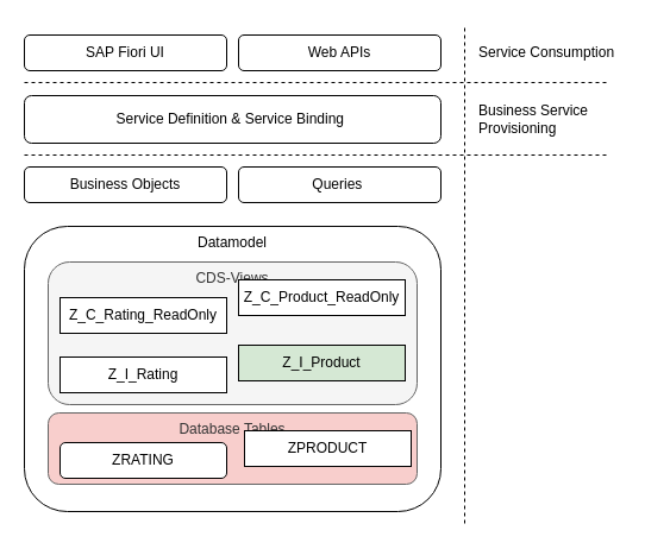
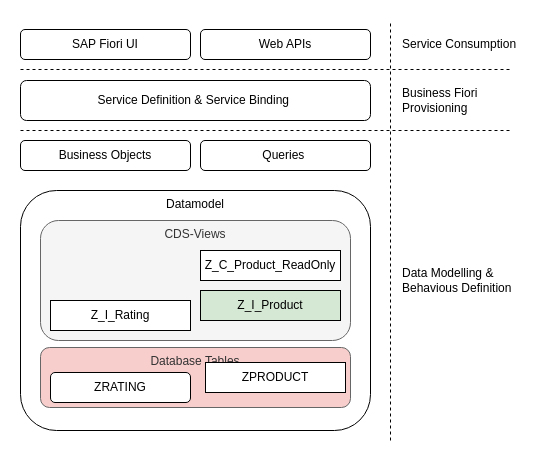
  <mxCell id="0" />
  <mxCell id="1" parent="0" />
  <mxCell id="2" value="Business Objects&lt;br&gt;" style="rounded=1;whiteSpace=wrap;html=1;" parent="1" vertex="1"><mxGeometry x="20" y="140" width="170" height="30" as="geometry" /></mxCell>
  <mxCell id="3" value="Queries&amp;nbsp;" style="rounded=1;whiteSpace=wrap;html=1;" parent="1" vertex="1"><mxGeometry x="200" y="140" width="170" height="30" as="geometry" /></mxCell>
  <mxCell id="4" value="Service Definition &amp;amp; Service Binding&amp;nbsp;" style="rounded=1;whiteSpace=wrap;html=1;verticalAlign=middle;fillColor=#FFFFFF;" parent="1" vertex="1"><mxGeometry x="20" y="80" width="350" height="40" as="geometry" /></mxCell>
  <mxCell id="5" value="SAP Fiori UI" style="rounded=1;whiteSpace=wrap;html=1;" parent="1" vertex="1"><mxGeometry x="20" y="29" width="170" height="30" as="geometry" /></mxCell>
  <mxCell id="6" value="Web APIs" style="rounded=1;whiteSpace=wrap;html=1;" parent="1" vertex="1"><mxGeometry x="200" y="29" width="170" height="30" as="geometry" /></mxCell>
  <mxCell id="7" value="" style="endArrow=none;dashed=1;html=1;rounded=0;" parent="1" edge="1"><mxGeometry width="50" height="50" relative="1" as="geometry"><mxPoint x="20" y="130" as="sourcePoint" /><mxPoint x="510" y="130" as="targetPoint" /></mxGeometry></mxCell>
  <mxCell id="8" value="" style="endArrow=none;dashed=1;html=1;rounded=0;" parent="1" edge="1"><mxGeometry width="50" height="50" relative="1" as="geometry"><mxPoint x="20" y="69" as="sourcePoint" /><mxPoint x="510" y="69" as="targetPoint" /></mxGeometry></mxCell>
+ <mxCell id="9" value="Data Modelling &amp;amp; Behavious Definition&amp;nbsp;" style="text;html=1;strokeColor=none;fillColor=none;align=left;verticalAlign=middle;whiteSpace=wrap;rounded=0;" parent="1" vertex="1"><mxGeometry x="400" y="265" width="120" height="30" as="geometry" /></mxCell>
  <mxCell id="10" value="" style="endArrow=none;dashed=1;html=1;rounded=0;" parent="1" edge="1"><mxGeometry width="50" height="50" relative="1" as="geometry"><mxPoint x="390" y="440" as="sourcePoint" /><mxPoint x="390" y="20" as="targetPoint" /></mxGeometry></mxCell>
- <mxCell id="11" value="Business Service Provisioning" style="text;html=1;strokeColor=none;fillColor=none;align=left;verticalAlign=middle;whiteSpace=wrap;rounded=0;" parent="1" vertex="1"><mxGeometry x="400" y="85" width="120" height="30" as="geometry" /></mxCell>
+ <mxCell id="11" value="Business Fiori Provisioning" style="text;html=1;strokeColor=none;fillColor=none;align=left;verticalAlign=middle;whiteSpace=wrap;rounded=0;" parent="1" vertex="1"><mxGeometry x="400" y="85" width="120" height="30" as="geometry" /></mxCell>
  <mxCell id="12" value="Service Consumption&amp;nbsp;" style="text;html=1;strokeColor=none;fillColor=none;align=left;verticalAlign=middle;whiteSpace=wrap;rounded=0;" parent="1" vertex="1"><mxGeometry x="400" y="29" width="120" height="30" as="geometry" /></mxCell>
  <mxCell id="13" value="Datamodel" style="rounded=1;whiteSpace=wrap;html=1;verticalAlign=top;" parent="1" vertex="1"><mxGeometry x="20" y="190" width="350" height="240" as="geometry" /></mxCell>
  <mxCell id="14" style="edgeStyle=orthogonalEdgeStyle;rounded=0;orthogonalLoop=1;jettySize=auto;html=1;exitX=0.5;exitY=1;exitDx=0;exitDy=0;" parent="1" source="13" target="13" edge="1"><mxGeometry relative="1" as="geometry" /></mxCell>
  <mxCell id="15" value="" style="group" parent="1" vertex="1" connectable="0"><mxGeometry x="40" y="347" width="310" height="60" as="geometry" /></mxCell>
  <mxCell id="16" value="Database Tables" style="rounded=1;whiteSpace=wrap;html=1;verticalAlign=top;fillColor=#f8cecc;fontColor=#333333;strokeColor=#666666;" parent="15" vertex="1"><mxGeometry width="310" height="60" as="geometry" /></mxCell>
  <mxCell id="17" value="ZRATING" style="whiteSpace=wrap;html=1;rounded=1;" parent="15" vertex="1"><mxGeometry x="10" y="25" width="140" height="30" as="geometry" /></mxCell>
  <mxCell id="18" value="ZPRODUCT" style="rounded=0;whiteSpace=wrap;html=1;" parent="15" vertex="1"><mxGeometry x="165" y="15" width="140" height="30" as="geometry" /></mxCell>
  <mxCell id="19" value="" style="group" parent="1" vertex="1" connectable="0"><mxGeometry x="40" y="220" width="310" height="120" as="geometry" /></mxCell>
  <mxCell id="20" value="CDS-Views" style="rounded=1;whiteSpace=wrap;html=1;verticalAlign=top;fillColor=#f5f5f5;fontColor=#333333;strokeColor=#666666;" parent="19" vertex="1"><mxGeometry width="310" height="120" as="geometry" /></mxCell>
  <mxCell id="21" value="Z_I_Rating" style="rounded=0;whiteSpace=wrap;html=1;" parent="19" vertex="1"><mxGeometry x="10" y="80" width="140" height="30" as="geometry" /></mxCell>
  <mxCell id="22" value="Z_I_Product" style="rounded=0;whiteSpace=wrap;html=1;fillColor=#d5e8d4;" parent="19" vertex="1"><mxGeometry x="160" y="70" width="140" height="30" as="geometry" /></mxCell>
- <mxCell id="23" value="Z_C_Rating_ReadOnly" style="rounded=0;whiteSpace=wrap;html=1;" parent="19" vertex="1"><mxGeometry x="10" y="30" width="140" height="30" as="geometry" /></mxCell>
- <mxCell id="24" value="Z_C_Product_ReadOnly" style="rounded=0;whiteSpace=wrap;html=1;" parent="19" vertex="1"><mxGeometry x="160" y="15" width="140" height="30" as="geometry" /></mxCell>
+ <mxCell id="24" value="Z_C_Product_ReadOnly" style="rounded=0;whiteSpace=wrap;html=1;" parent="19" vertex="1"><mxGeometry x="160" y="30" width="140" height="30" as="geometry" /></mxCell>
